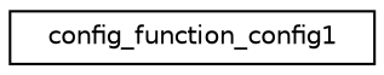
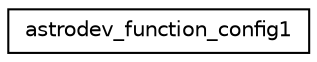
  digraph {
    rankdir=TB
-   n1 [color=black fillcolor=white fontname=Helvetica fontsize=10 height=0.2 label=config_function_config1 shape=record style=filled width=0.4]
+   n1 [color=black fillcolor=white fontname=Helvetica fontsize=10 height=0.2 label=astrodev_function_config1 shape=record style=filled width=0.4]
  }
